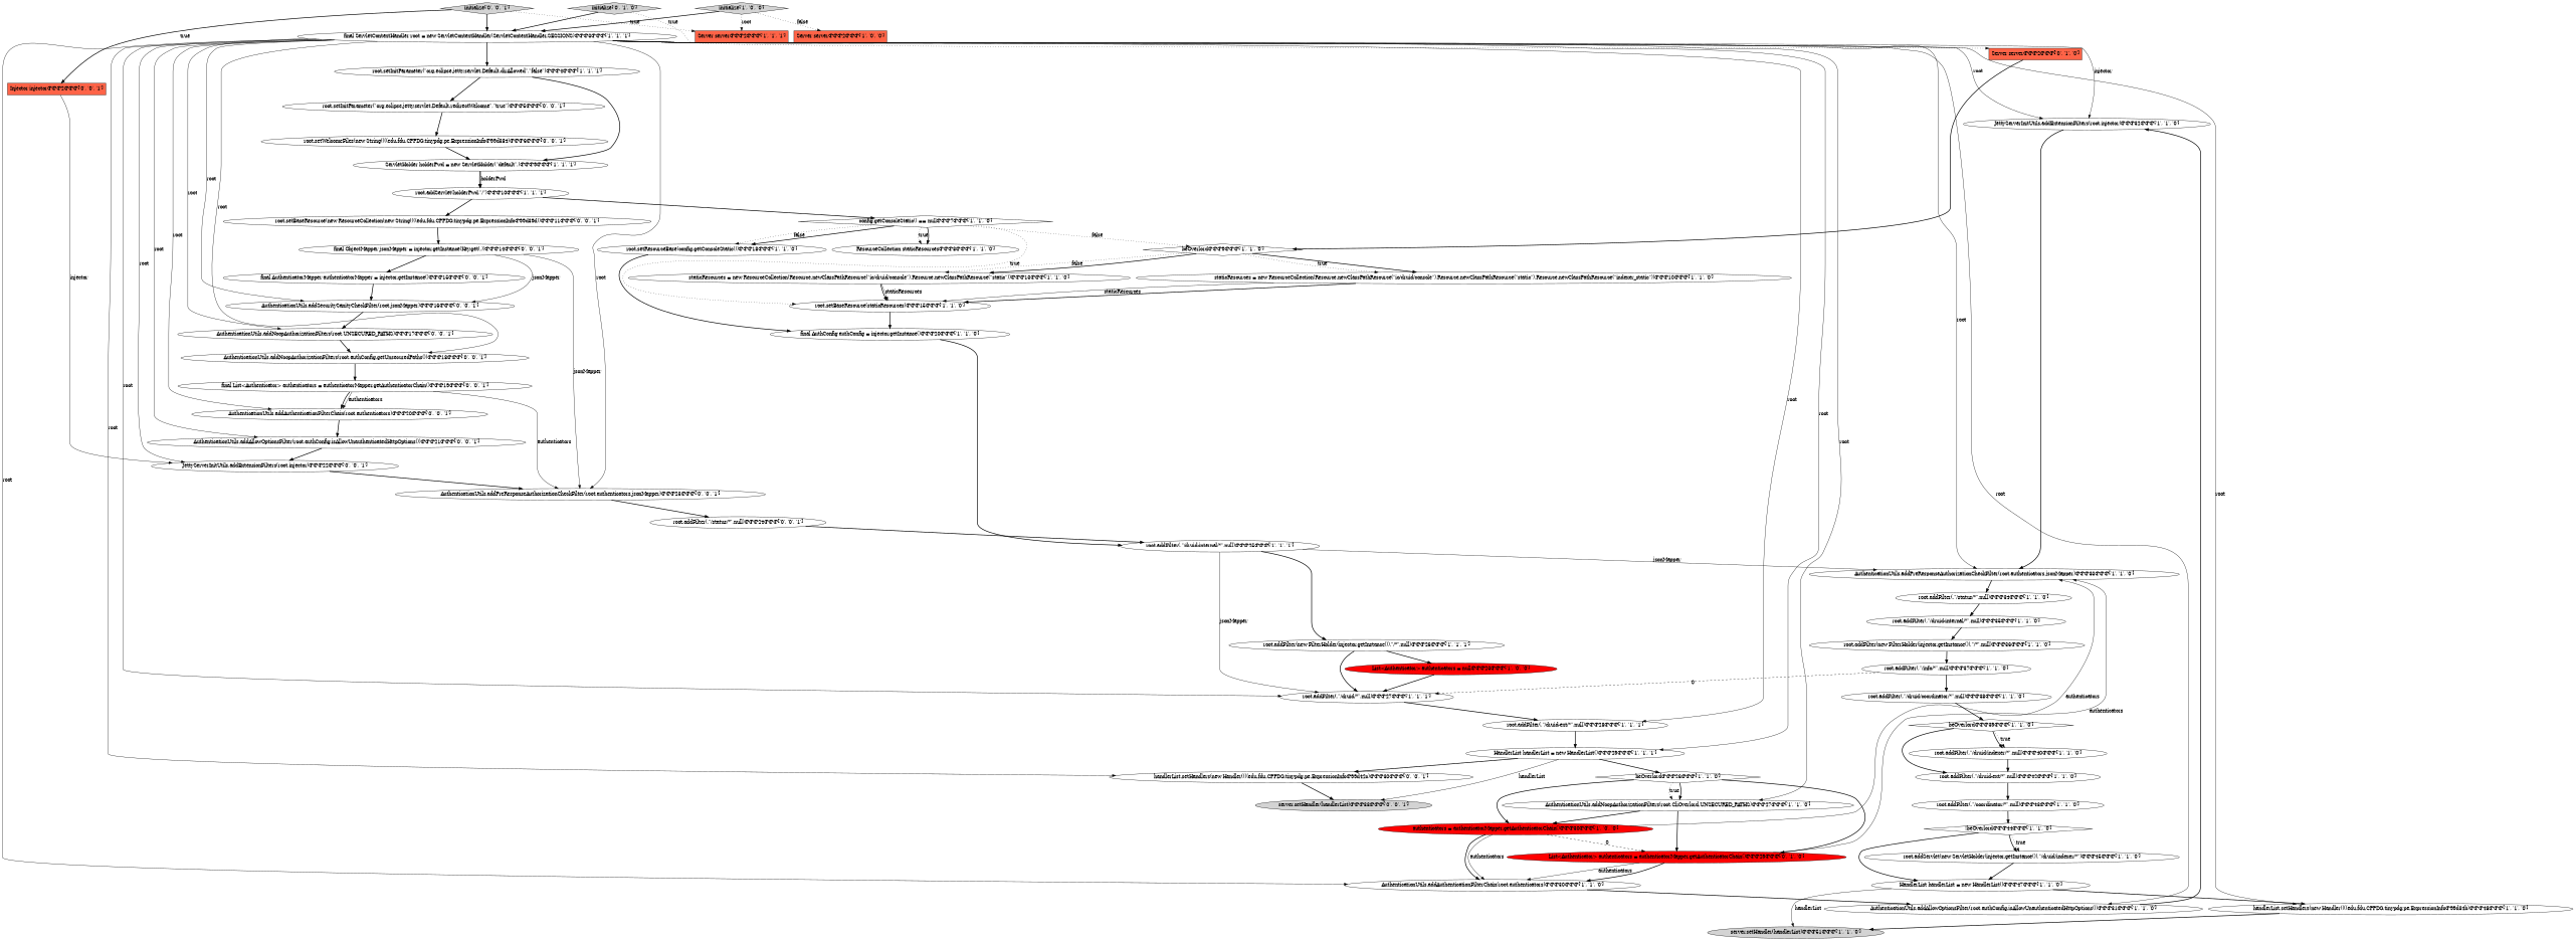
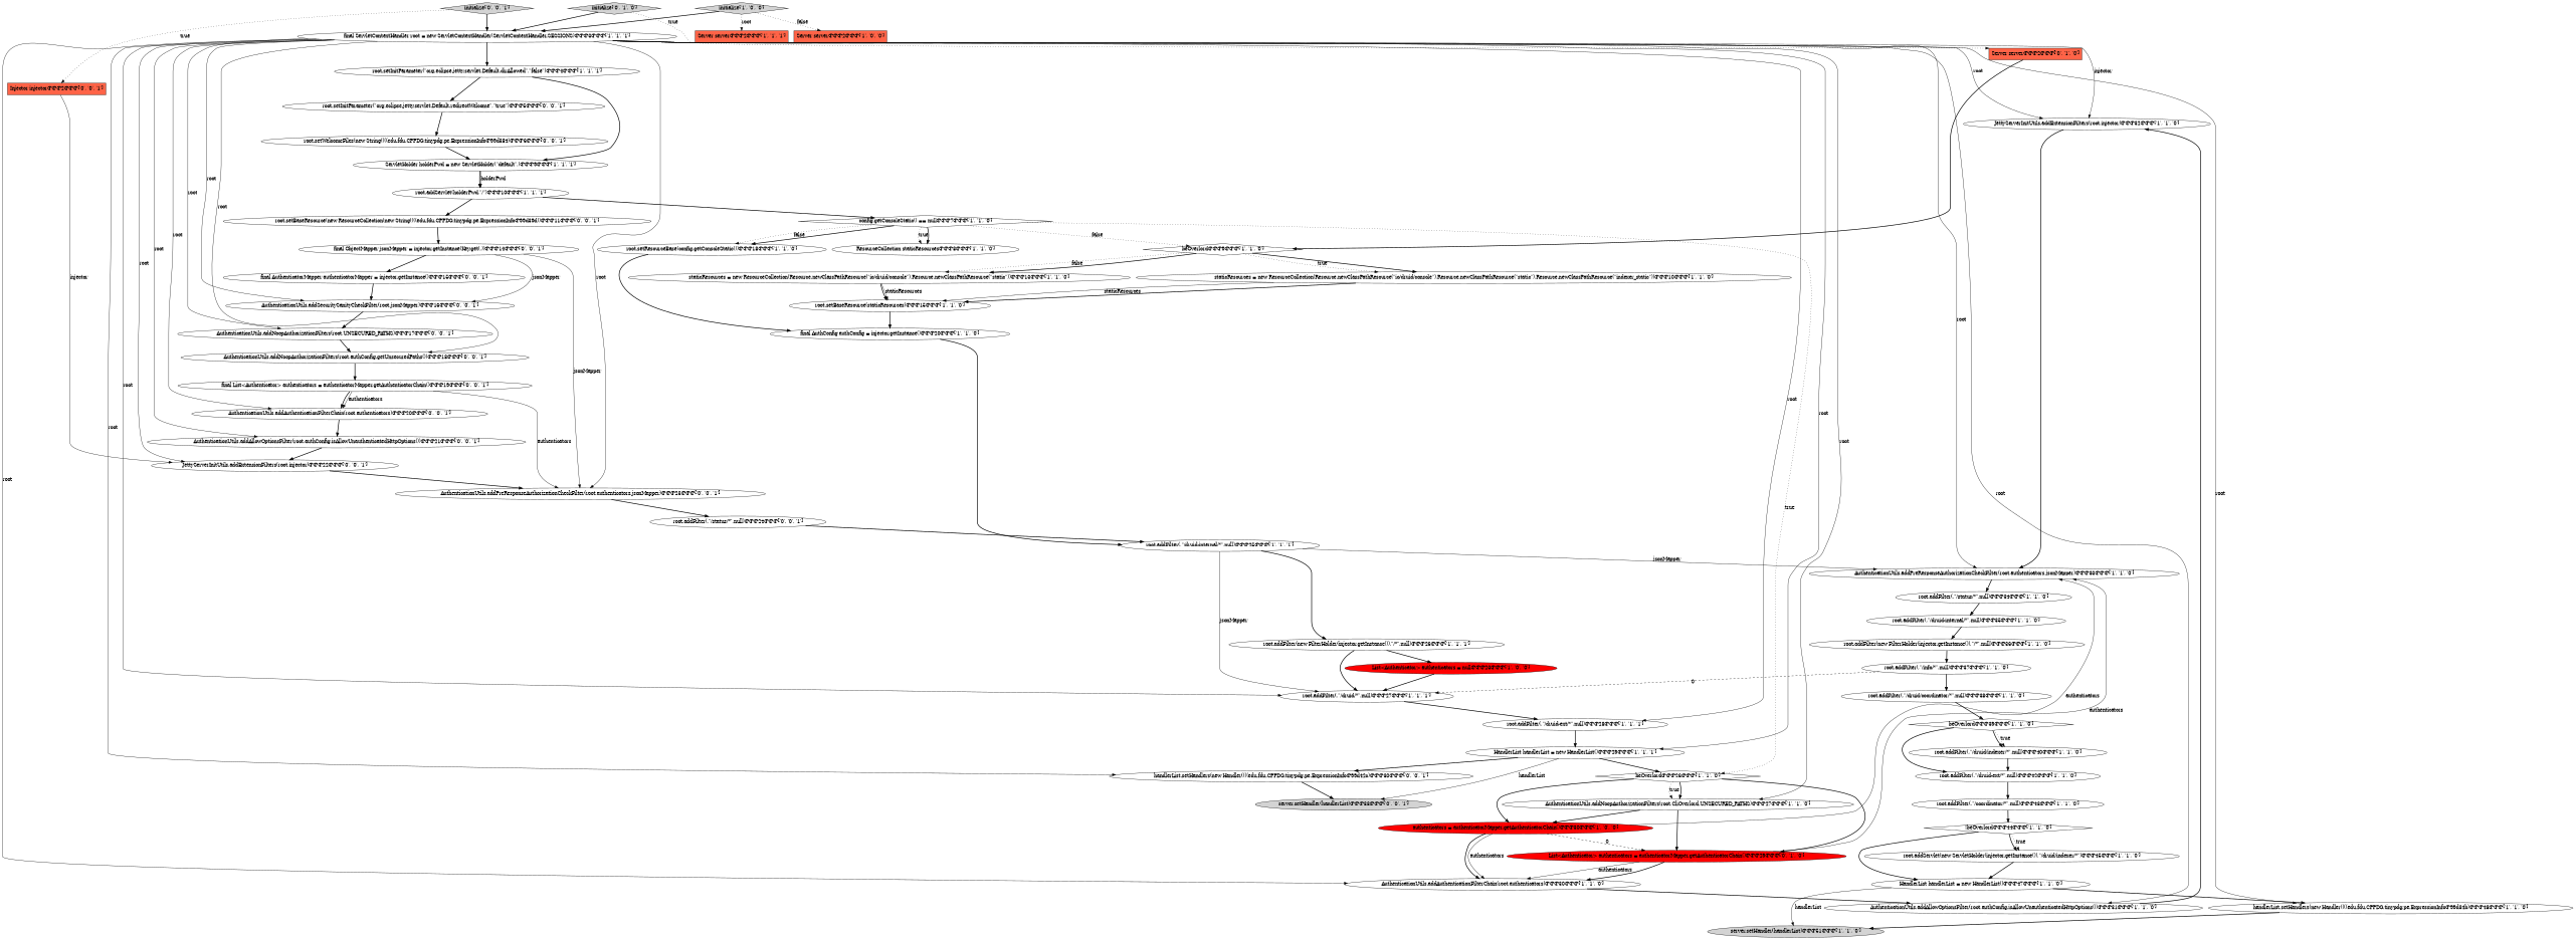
  digraph {
    node [fillcolor=white shape=ellipse style=filled]
    edge [style=bold]
    n1 [fillcolor=tomato label="Server server@@@2@@@['1', '1', '1']" shape=box]
    n2 [label="JettyServerInitUtils.addExtensionFilters(root,injector)@@@32@@@['1', '1', '0']"]
    n3 [label="AuthenticationUtils.addPreResponseAuthorizationCheckFilter(root,authenticators,jsonMapper)@@@33@@@['1', '1', '0']"]
    n4 [label="ResourceCollection staticResources@@@8@@@['1', '1', '0']"]
    n5 [label="beOverlord@@@9@@@['1', '1', '0']" shape=diamond]
    n6 [label="staticResources = new ResourceCollection(Resource.newClassPathResource(\"io/druid/console\"),Resource.newClassPathResource(\"static\"))@@@13@@@['1', '1', '0']"]
    n7 [label="staticResources = new ResourceCollection(Resource.newClassPathResource(\"io/druid/console\"),Resource.newClassPathResource(\"static\"),Resource.newClassPathResource(\"indexer_static\"))@@@10@@@['1', '1', '0']"]
    n8 [label="final ObjectMapper jsonMapper = injector.getInstance(Key.get(,))@@@14@@@['0', '0', '1']"]
    n9 [label="final AuthenticatorMapper authenticatorMapper = injector.getInstance()@@@15@@@['0', '0', '1']"]
    n10 [label="AuthenticationUtils.addSecuritySanityCheckFilter(root,jsonMapper)@@@16@@@['0', '0', '1']"]
    n11 [label="AuthenticationUtils.addPreResponseAuthorizationCheckFilter(root,authenticators,jsonMapper)@@@23@@@['0', '0', '1']"]
    n12 [label="AuthenticationUtils.addNoopAuthorizationFilters(root,UNSECURED_PATHS)@@@17@@@['0', '0', '1']"]
    n13 [label="root.addFilter(,\"/status/*\",null)@@@24@@@['0', '0', '1']"]
    n14 [label="root.addFilter(,\"/druid-internal/*\",null)@@@25@@@['1', '1', '1']"]
    n15 [label="root.addFilter(,\"/druid/*\",null)@@@27@@@['1', '1', '1']"]
    n16 [label="root.addFilter(new FilterHolder(injector.getInstance()),\"/*\",null)@@@26@@@['1', '1', '1']"]
    n17 [label="root.addFilter(,\"/druid-ext/*\",null)@@@28@@@['1', '1', '1']"]
    n18 [fillcolor=red label="List<Authenticator> authenticators = null@@@23@@@['1', '0', '0']"]
    n19 [label="root.addFilter(,\"/status/*\",null)@@@34@@@['1', '1', '0']"]
    n20 [label="root.addFilter(,\"/druid/indexer/*\",null)@@@40@@@['1', '1', '0']"]
    n21 [label="root.addFilter(,\"/druid-ext/*\",null)@@@42@@@['1', '1', '0']"]
    n22 [label="root.addFilter(,\"/coordinator/*\",null)@@@43@@@['1', '1', '0']"]
    n23 [fillcolor=red label="authenticators = authenticatorMapper.getAuthenticatorChain()@@@30@@@['1', '0', '0']"]
    n24 [fillcolor=red label="List<Authenticator> authenticators = authenticatorMapper.getAuthenticatorChain()@@@29@@@['0', '1', '0']"]
    n25 [label="AuthenticationUtils.addAuthenticationFilterChain(root,authenticators)@@@30@@@['1', '1', '0']"]
    n26 [label="AuthenticationUtils.addAllowOptionsFilter(root,authConfig.isAllowUnauthenticatedHttpOptions())@@@31@@@['1', '1', '0']"]
    n27 [label="AuthenticationUtils.addAuthenticationFilterChain(root,authenticators)@@@20@@@['0', '0', '1']"]
    n28 [label="AuthenticationUtils.addAllowOptionsFilter(root,authConfig.isAllowUnauthenticatedHttpOptions())@@@21@@@['0', '0', '1']"]
    n29 [label="JettyServerInitUtils.addExtensionFilters(root,injector)@@@22@@@['0', '0', '1']"]
    n30 [label="!beOverlord@@@44@@@['1', '1', '0']" shape=diamond]
    n31 [label="root.addServlet(new ServletHolder(injector.getInstance()),\"/druid/indexer/*\")@@@45@@@['1', '1', '0']"]
    n32 [label="HandlerList handlerList = new HandlerList()@@@47@@@['1', '1', '0']"]
    n33 [label="AuthenticationUtils.addNoopAuthorizationFilters(root,authConfig.getUnsecuredPaths())@@@18@@@['0', '0', '1']"]
    n34 [label="final List<Authenticator> authenticators = authenticatorMapper.getAuthenticatorChain()@@@19@@@['0', '0', '1']"]
    n35 [label="handlerList.setHandlers(new Handler((((edu.fdu.CPPDG.tinypdg.pe.ExpressionInfo@99d34b)@@@48@@@['1', '1', '0']"]
    n36 [fillcolor=lightgray label="server.setHandler(handlerList)@@@51@@@['1', '1', '0']"]
    n37 [fillcolor=lightgray label="server.setHandler(handlerList)@@@33@@@['0', '0', '1']"]
    n38 [label="root.setBaseResource(staticResources)@@@15@@@['1', '1', '0']"]
    n39 [label="HandlerList handlerList = new HandlerList()@@@29@@@['1', '1', '1']"]
    n40 [label="beOverlord@@@39@@@['1', '1', '0']" shape=diamond]
    n41 [label="handlerList.setHandlers(new Handler((((edu.fdu.CPPDG.tinypdg.pe.ExpressionInfo@99d42c)@@@30@@@['0', '0', '1']"]
    n42 [label="final AuthConfig authConfig = injector.getInstance()@@@20@@@['1', '1', '0']"]
    n43 [label="ServletHolder holderPwd = new ServletHolder(\"default\",)@@@9@@@['1', '1', '1']"]
    n44 [label="root.addServlet(holderPwd,\"/\")@@@10@@@['1', '1', '1']"]
    n45 [label="config.getConsoleStatic() == null@@@7@@@['1', '1', '0']" shape=diamond]
    n46 [label="root.setBaseResource(new ResourceCollection(new String((((edu.fdu.CPPDG.tinypdg.pe.ExpressionInfo@99d39d))@@@11@@@['0', '0', '1']"]
    n47 [label="root.addFilter(,\"/druid/coordinator/*\",null)@@@38@@@['1', '1', '0']"]
    n48 [label="root.setResourceBase(config.getConsoleStatic())@@@18@@@['1', '1', '0']"]
    n49 [label="beOverlord@@@26@@@['1', '1', '0']" shape=diamond]
    n50 [label="AuthenticationUtils.addNoopAuthorizationFilters(root,CliOverlord.UNSECURED_PATHS)@@@27@@@['1', '1', '0']"]
    n51 [fillcolor=tomato label="Server server@@@2@@@['1', '0', '0']" shape=box]
    n52 [label="root.addFilter(,\"/druid-internal/*\",null)@@@35@@@['1', '1', '0']"]
    n53 [label="root.addFilter(new FilterHolder(injector.getInstance()),\"/*\",null)@@@36@@@['1', '1', '0']"]
    n54 [label="root.addFilter(,\"/info/*\",null)@@@37@@@['1', '1', '0']"]
    n55 [fillcolor=lightgray label="initialize['0', '1', '0']" shape=diamond]
    n56 [label="final ServletContextHandler root = new ServletContextHandler(ServletContextHandler.SESSIONS)@@@3@@@['1', '1', '1']"]
    n57 [fillcolor=tomato label="Server server@@@2@@@['0', '1', '0']" shape=box]
    n58 [label="root.setInitParameter(\"org.eclipse.jetty.servlet.Default.dirAllowed\",\"false\")@@@4@@@['1', '1', '1']"]
    n59 [label="root.setInitParameter(\"org.eclipse.jetty.servlet.Default.redirectWelcome\",\"true\")@@@5@@@['0', '0', '1']"]
    n60 [label="root.setWelcomeFiles(new String((((edu.fdu.CPPDG.tinypdg.pe.ExpressionInfo@99d384)@@@6@@@['0', '0', '1']"]
    n61 [fillcolor=lightgray label="initialize['1', '0', '0']" shape=diamond]
    n62 [fillcolor=lightgray label="initialize['0', '0', '1']" shape=diamond]
    n63 [fillcolor=tomato label="Injector injector@@@2@@@['0', '0', '1']" shape=box]
    n1 -> n2 [label=injector style=solid]
    n2 -> n3
    n3 -> n19
    n5 -> n6 [label=false style=dotted]
    n5 -> n6
    n5 -> n7
    n5 -> n7 [label=true style=dotted]
    n6 -> n38
    n6 -> n38 [label=staticResources style=solid]
    n7 -> n38
    n7 -> n38 [label=staticResources style=solid]
    n8 -> n9
    n8 -> n10 [label=jsonMapper style=solid]
    n8 -> n11 [label=jsonMapper style=solid]
    n9 -> n10
    n10 -> n12
    n11 -> n13
    n12 -> n33
    n13 -> n14
    n14 -> n3 [label=jsonMapper style=solid]
    n14 -> n15 [label=jsonMapper style=solid]
    n14 -> n16
    n15 -> n17
    n16 -> n15
    n16 -> n18
    n17 -> n39
    n18 -> n15
    n19 -> n52
    n20 -> n21
    n21 -> n22
    n22 -> n30
    n23 -> n3 [label=authenticators style=solid]
    n23 -> n24 [label=0 style=dashed]
    n23 -> n25 [label=authenticators style=solid]
    n23 -> n25
    n24 -> n3 [label=authenticators style=solid]
    n24 -> n25 [label=authenticators style=solid]
    n24 -> n25
    n25 -> n26
    n26 -> n2
    n27 -> n28
    n28 -> n29
    n29 -> n11
    n30 -> n31
    n30 -> n31 [label=true style=dotted]
    n30 -> n32
    n31 -> n32
    n32 -> n35
    n32 -> n36 [label=handlerList style=solid]
    n33 -> n34
    n34 -> n11 [label=authenticators style=solid]
    n34 -> n27
    n34 -> n27 [label=authenticators style=solid]
    n35 -> n36
    n38 -> n42
    n39 -> n37 [label=handlerList style=solid]
    n39 -> n41
    n39 -> n49
    n40 -> n20
    n40 -> n20 [label=true style=dotted]
    n40 -> n21
    n41 -> n37
    n42 -> n14
    n43 -> n44
    n43 -> n44 [label=holderPwd style=solid]
    n44 -> n45
    n44 -> n46
    n45 -> n4 [label=true style=dotted]
    n45 -> n4
    n45 -> n5 [label=false style=dotted]
-   n45 -> n38 [label=true style=dotted]
+   n45 -> n49 [label=true style=dotted]
    n45 -> n48
    n45 -> n48 [label=false style=dotted]
    n46 -> n8
    n47 -> n40
    n48 -> n42
    n49 -> n23
    n49 -> n24
    n49 -> n50
    n49 -> n50 [label=true style=dotted]
    n50 -> n23
    n50 -> n24
    n52 -> n53
    n53 -> n54
    n54 -> n15 [label=0 style=dashed]
    n54 -> n47
    n55 -> n56
    n55 -> n57 [label=true style=dotted]
    n56 -> n2 [label=root style=solid]
    n56 -> n3 [label=root style=solid]
    n56 -> n10 [label=root style=solid]
    n56 -> n11 [label=root style=solid]
    n56 -> n12 [label=root style=solid]
    n56 -> n15 [label=root style=solid]
    n56 -> n17 [label=root style=solid]
    n56 -> n25 [label=root style=solid]
    n56 -> n26 [label=root style=solid]
    n56 -> n27 [label=root style=solid]
    n56 -> n28 [label=root style=solid]
    n56 -> n29 [label=root style=solid]
    n56 -> n33 [label=root style=solid]
    n56 -> n35 [label=root style=solid]
    n56 -> n39 [label=root style=solid]
    n56 -> n41 [label=root style=solid]
    n56 -> n50 [label=root style=solid]
    n56 -> n58
    n57 -> n5
    n58 -> n43
    n58 -> n59
    n59 -> n60
    n60 -> n43
    n61 -> n1 [label=root style=dotted]
    n61 -> n51 [label=false style=dotted]
    n61 -> n56
-   n62 -> n1 [label=true style=dotted]
    n62 -> n56
-   n62 -> n63 [label=true]
+   n62 -> n63 [label=true style=dotted]
    n63 -> n29 [label=injector style=solid]
  }
